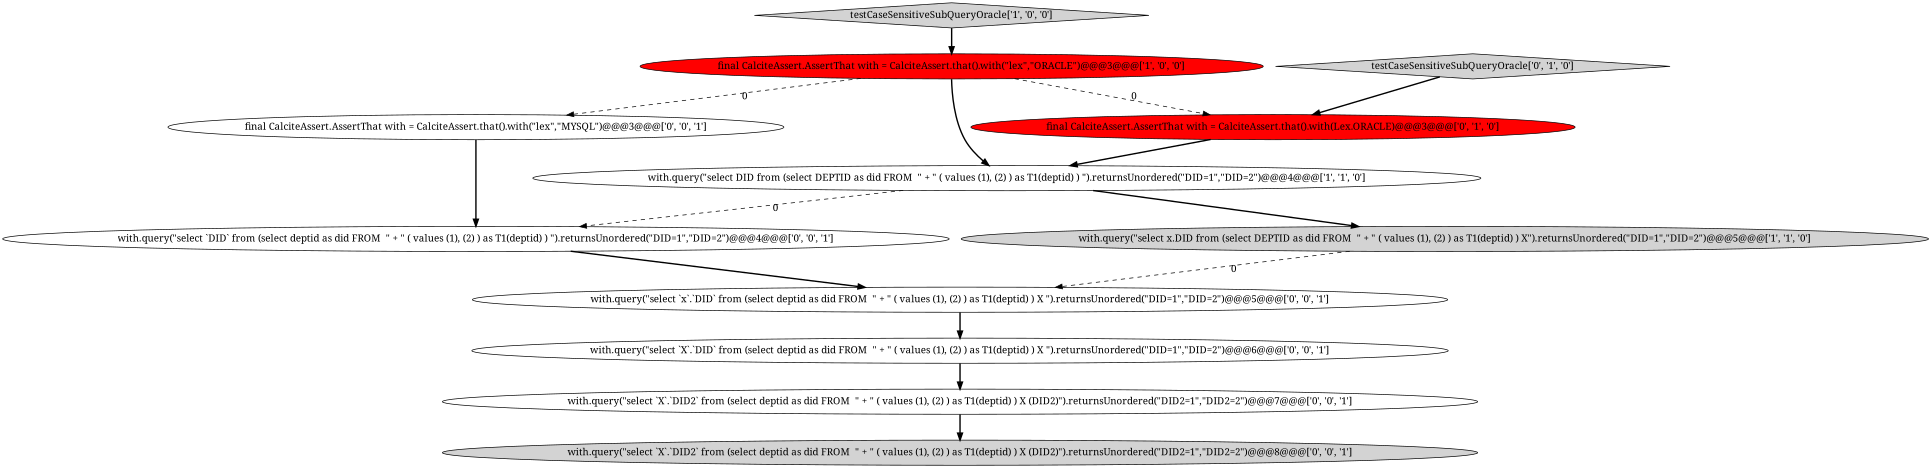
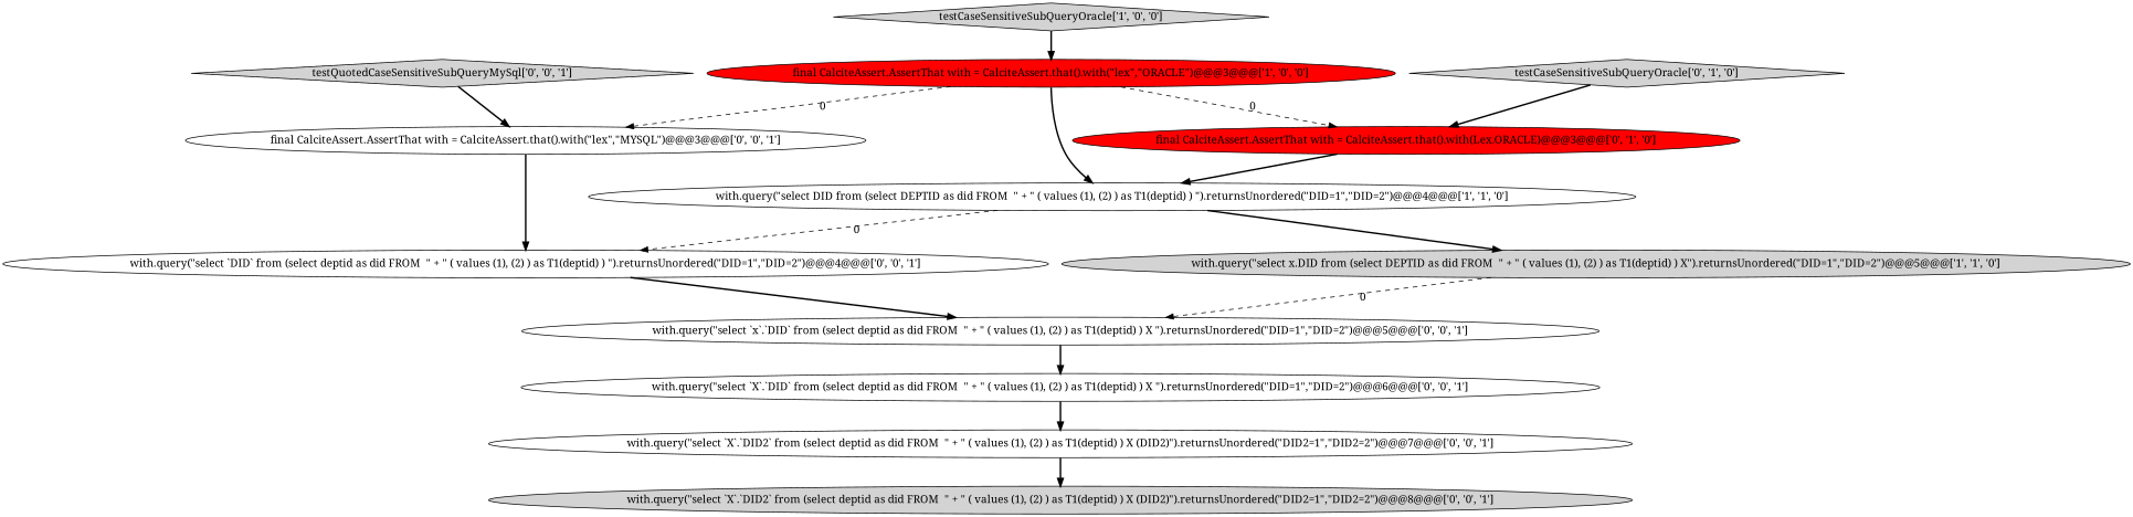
  digraph {
    fontname="Noto Serif"
    node [fillcolor=white shape=ellipse style=filled fontname="Noto Serif"]
    edge [style=bold fontname="Noto Serif"]
    n1 [label="final CalciteAssert.AssertThat with = CalciteAssert.that().with(\"lex\",\"MYSQL\")@@@3@@@['0', '0', '1']"]
    n2 [label="with.query(\"select `DID` from (select deptid as did FROM  \" + \" ( values (1), (2) ) as T1(deptid) ) \").returnsUnordered(\"DID=1\",\"DID=2\")@@@4@@@['0', '0', '1']"]
    n3 [fillcolor=red label="final CalciteAssert.AssertThat with = CalciteAssert.that().with(Lex.ORACLE)@@@3@@@['0', '1', '0']"]
    n4 [label="with.query(\"select DID from (select DEPTID as did FROM  \" + \" ( values (1), (2) ) as T1(deptid) ) \").returnsUnordered(\"DID=1\",\"DID=2\")@@@4@@@['1', '1', '0']"]
    n5 [label="with.query(\"select `x`.`DID` from (select deptid as did FROM  \" + \" ( values (1), (2) ) as T1(deptid) ) X \").returnsUnordered(\"DID=1\",\"DID=2\")@@@5@@@['0', '0', '1']"]
    n6 [label="with.query(\"select `X`.`DID2` from (select deptid as did FROM  \" + \" ( values (1), (2) ) as T1(deptid) ) X (DID2)\").returnsUnordered(\"DID2=1\",\"DID2=2\")@@@7@@@['0', '0', '1']"]
    n7 [fillcolor=lightgray label="with.query(\"select `X`.`DID2` from (select deptid as did FROM  \" + \" ( values (1), (2) ) as T1(deptid) ) X (DID2)\").returnsUnordered(\"DID2=1\",\"DID2=2\")@@@8@@@['0', '0', '1']"]
    n8 [fillcolor=red label="final CalciteAssert.AssertThat with = CalciteAssert.that().with(\"lex\",\"ORACLE\")@@@3@@@['1', '0', '0']"]
    n9 [fillcolor=lightgray label="with.query(\"select x.DID from (select DEPTID as did FROM  \" + \" ( values (1), (2) ) as T1(deptid) ) X\").returnsUnordered(\"DID=1\",\"DID=2\")@@@5@@@['1', '1', '0']"]
    n10 [fillcolor=lightgray label="testCaseSensitiveSubQueryOracle['0', '1', '0']" shape=diamond]
    n11 [label="with.query(\"select `X`.`DID` from (select deptid as did FROM  \" + \" ( values (1), (2) ) as T1(deptid) ) X \").returnsUnordered(\"DID=1\",\"DID=2\")@@@6@@@['0', '0', '1']"]
    n12 [fillcolor=lightgray label="testCaseSensitiveSubQueryOracle['1', '0', '0']" shape=diamond]
+   n13 [fillcolor=lightgray label="testQuotedCaseSensitiveSubQueryMySql['0', '0', '1']" shape=diamond]
    n1 -> n2
    n2 -> n5
    n3 -> n4
    n4 -> n2 [label=0 style=dashed]
    n4 -> n9
    n5 -> n11
    n6 -> n7
    n8 -> n1 [label=0 style=dashed]
    n8 -> n3 [label=0 style=dashed]
    n8 -> n4
    n9 -> n5 [label=0 style=dashed]
    n10 -> n3
    n11 -> n6
    n12 -> n8
+   n13 -> n1
  }
